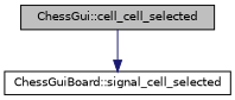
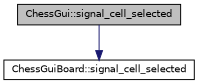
  digraph {
    rankdir=TB
    node [color=black fontname=Helvetica fontsize=10 shape=record]
-   n1 [fillcolor=grey75 fontcolor=black height=0.2 label="ChessGui::cell_cell_selected" style=filled width=0.4]
+   n1 [fillcolor=grey75 fontcolor=black height=0.2 label="ChessGui::signal_cell_selected" style=filled width=0.4]
    n2 [height=0.2 label="ChessGuiBoard::signal_cell_selected" width=0.4]
    n1 -> n2 [color=midnightblue fontname=Helvetica fontsize=10 labelfontname=Helvetica labelfontsize=10 style=solid]
  }
